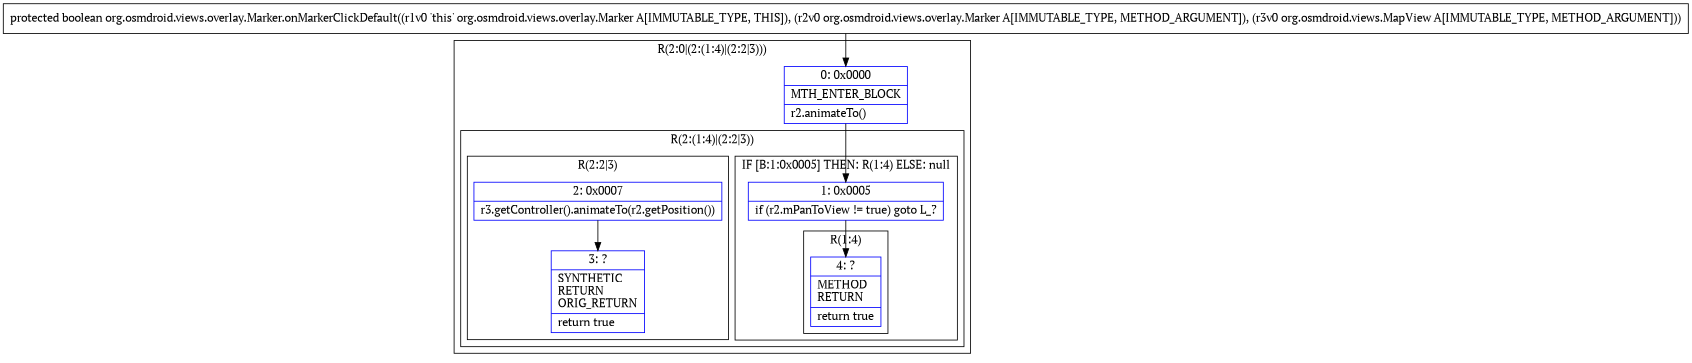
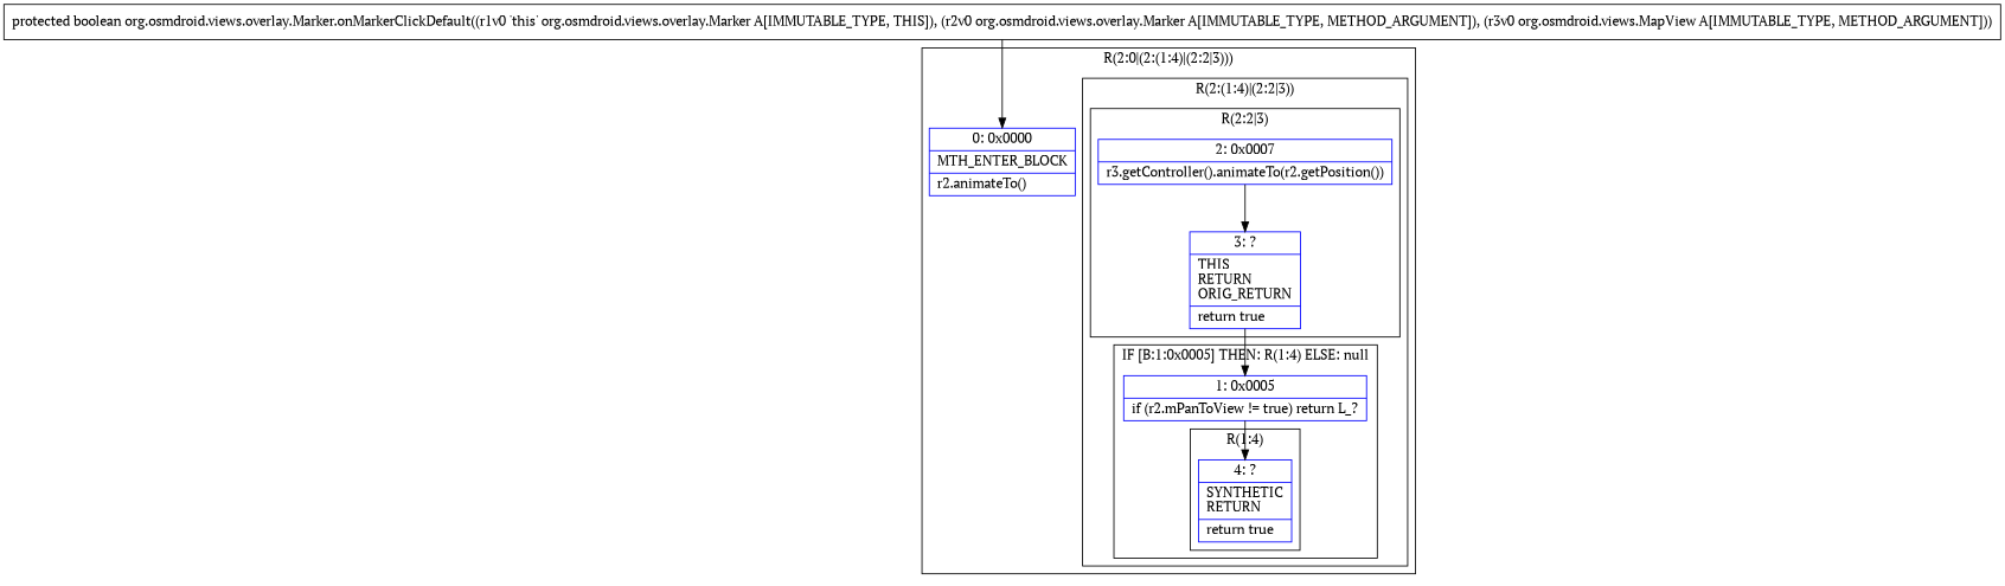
  digraph {
    fontname="PT Serif"
    node [color=blue fontname="PT Serif" shape=record]
    edge [fontname="PT Serif"]
-   n1 [label="{4\:\ ?|METHOD\lRETURN\l|return true\l}"]
-   n2 [label="{1\:\ 0x0005|if (r2.mPanToView != true) goto L_?\l}"]
+   n1 [label="{4\:\ ?|SYNTHETIC\lRETURN\l|return true\l}"]
+   n2 [label="{1\:\ 0x0005|if (r2.mPanToView != true) return L_?\l}"]
    n3 [label="{2\:\ 0x0007|r3.getController().animateTo(r2.getPosition())\l}"]
-   n4 [label="{3\:\ ?|SYNTHETIC\lRETURN\lORIG_RETURN\l|return true\l}"]
+   n4 [label="{3\:\ ?|THIS\lRETURN\lORIG_RETURN\l|return true\l}"]
    n5 [label="{0\:\ 0x0000|MTH_ENTER_BLOCK\l|r2.animateTo()\l}"]
    n6 [label="{protected boolean org.osmdroid.views.overlay.Marker.onMarkerClickDefault((r1v0 'this' org.osmdroid.views.overlay.Marker A[IMMUTABLE_TYPE, THIS]), (r2v0 org.osmdroid.views.overlay.Marker A[IMMUTABLE_TYPE, METHOD_ARGUMENT]), (r3v0 org.osmdroid.views.MapView A[IMMUTABLE_TYPE, METHOD_ARGUMENT])) }" color=""]
    subgraph cluster_1 {
      label="R(2:0|(2:(1:4)|(2:2|3)))"
      n5
      subgraph cluster_2 {
        label="R(2:(1:4)|(2:2|3))"
        subgraph cluster_3 {
          label="IF [B:1:0x0005] THEN: R(1:4) ELSE: null"
          n2
          subgraph cluster_4 {
            label="R(1:4)"
            n1
          }
        }
        subgraph cluster_5 {
          label="R(2:2|3)"
          n3
          n4
        }
      }
    }
    n2 -> n1
    n3 -> n4
-   n5 -> n2
+   n4 -> n2
    n6 -> n5
  }
